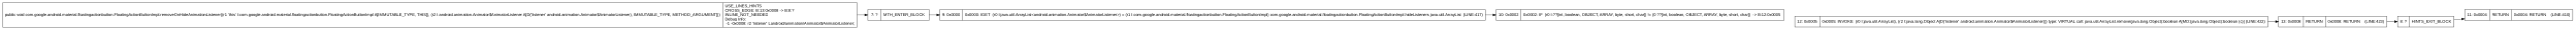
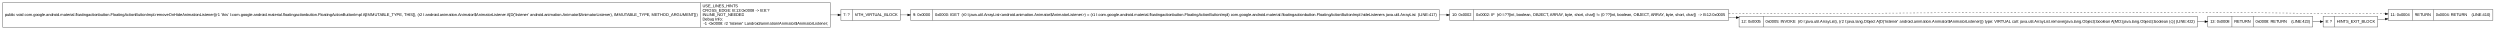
  digraph {
    fontname="Liberation Sans"
    rankdir=LR
    node [fontname="Liberation Sans" shape=record]
    edge [fontname="Liberation Sans"]
-   n1 [label="{7\:\ ?|MTH_ENTER_BLOCK\l}"]
+   n1 [label="{7\:\ ?|MTH_VIRTUAL_BLOCK\l}"]
    n2 [label="{9\:\ 0x0000|0x0000: IGET  (r0 I:java.util.ArrayList\<android.animation.Animator$AnimatorListener\>) = (r1 I:com.google.android.material.floatingactionbutton.FloatingActionButtonImpl) com.google.android.material.floatingactionbutton.FloatingActionButtonImpl.hideListeners java.util.ArrayList  (LINE:417)\l}"]
    n3 [label="{10\:\ 0x0002|0x0002: IF  (r0 I:??[int, boolean, OBJECT, ARRAY, byte, short, char]) != (0 ??[int, boolean, OBJECT, ARRAY, byte, short, char])  \-\> B:12:0x0005 \l}"]
    n4 [label="{11\:\ 0x0004|RETURN\l|0x0004: RETURN    (LINE:410)\l}"]
    n5 [label="{12\:\ 0x0005|0x0005: INVOKE  (r0 I:java.util.ArrayList), (r2 I:java.lang.Object A[D('listener' android.animation.Animator$AnimatorListener)]) type: VIRTUAL call: java.util.ArrayList.remove(java.lang.Object):boolean A[MD:(java.lang.Object):boolean (c)] (LINE:422)\l}"]
    n6 [label="{13\:\ 0x0008|RETURN\l|0x0008: RETURN    (LINE:423)\l}"]
    n7 [label="{8\:\ ?|HINTS_EXIT_BLOCK\l}"]
    n8 [label="{public void com.google.android.material.floatingactionbutton.FloatingActionButtonImpl.removeOnHideAnimationListener((r1 'this' I:com.google.android.material.floatingactionbutton.FloatingActionButtonImpl A[IMMUTABLE_TYPE, THIS]), (r2 I:android.animation.Animator$AnimatorListener A[D('listener' android.animation.Animator$AnimatorListener), IMMUTABLE_TYPE, METHOD_ARGUMENT]))  | USE_LINES_HINTS\lCROSS_EDGE: B:13:0x0008 \-\> B:8:?\lINLINE_NOT_NEEDED\lDebug Info:\l  \-1 \-0x0008: r2 'listener' Landroid\/animation\/Animator$AnimatorListener;\l}"]
    n1 -> n2
    n2 -> n3
+   n3 -> n4 [style=dashed]
+   n3 -> n5
    n5 -> n6
    n6 -> n7
    n7 -> n4
    n8 -> n1
  }
